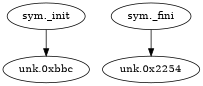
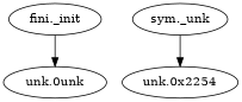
  digraph {
-   n1 [label="sym._init"]
-   n2 [label="unk.0xbbc"]
-   n3 [label="sym._fini"]
+   n1 [label="fini._init"]
+   n2 [label="unk.0unk"]
+   n3 [label="sym._unk"]
    n4 [label="unk.0x2254"]
    n1 -> n2
    n3 -> n4
  }
